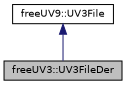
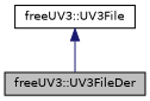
  digraph {
    node [color=black fontname=Helvetica fontsize=10 shape=record style=filled]
    n1 [fillcolor=grey75 fontcolor=black height=0.2 label="freeUV3::UV3FileDer" width=0.4]
-   n2 [fillcolor=white height=0.2 label="freeUV9::UV3File" width=0.4]
+   n2 [fillcolor=white height=0.2 label="freeUV3::UV3File" width=0.4]
    n2 -> n1 [color=midnightblue dir=back fontname=Helvetica fontsize=10 labelfontname=Helvetica labelfontsize=10 style=solid]
  }
